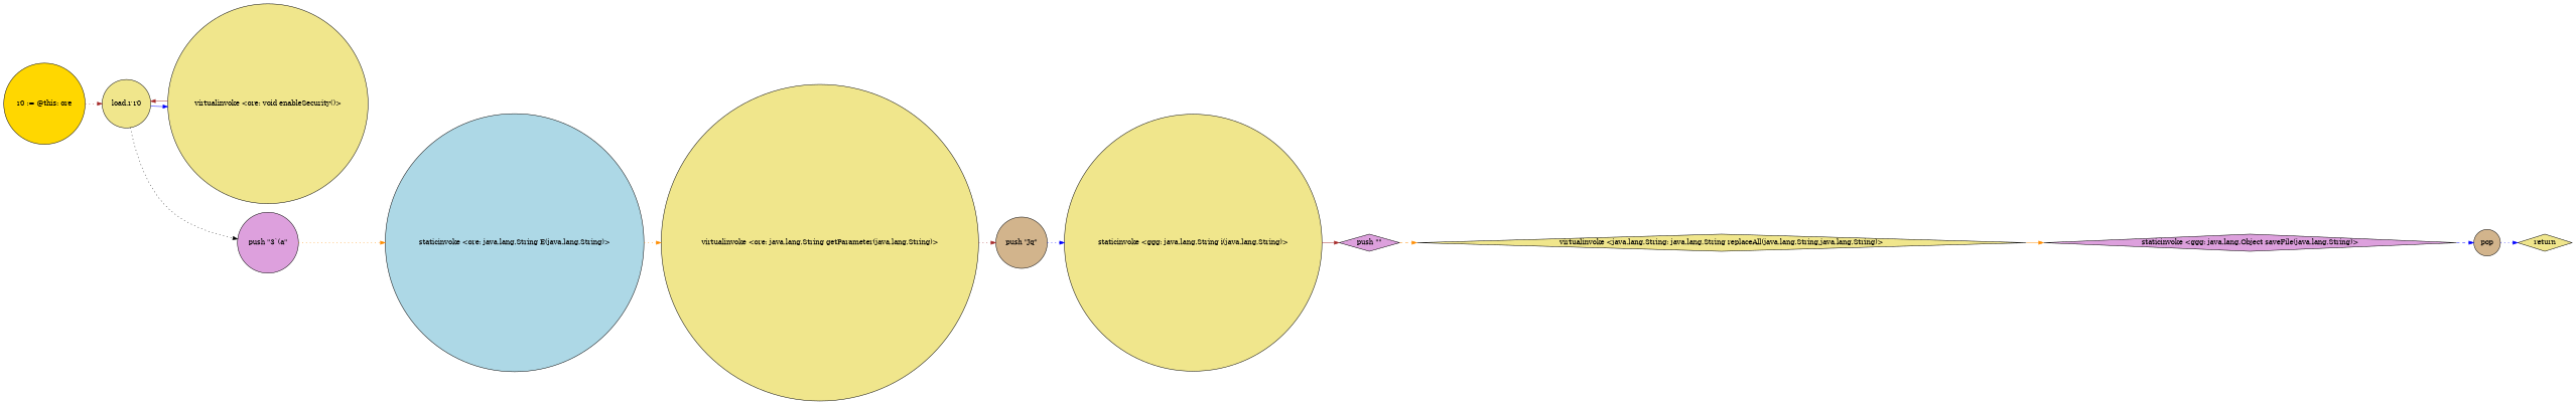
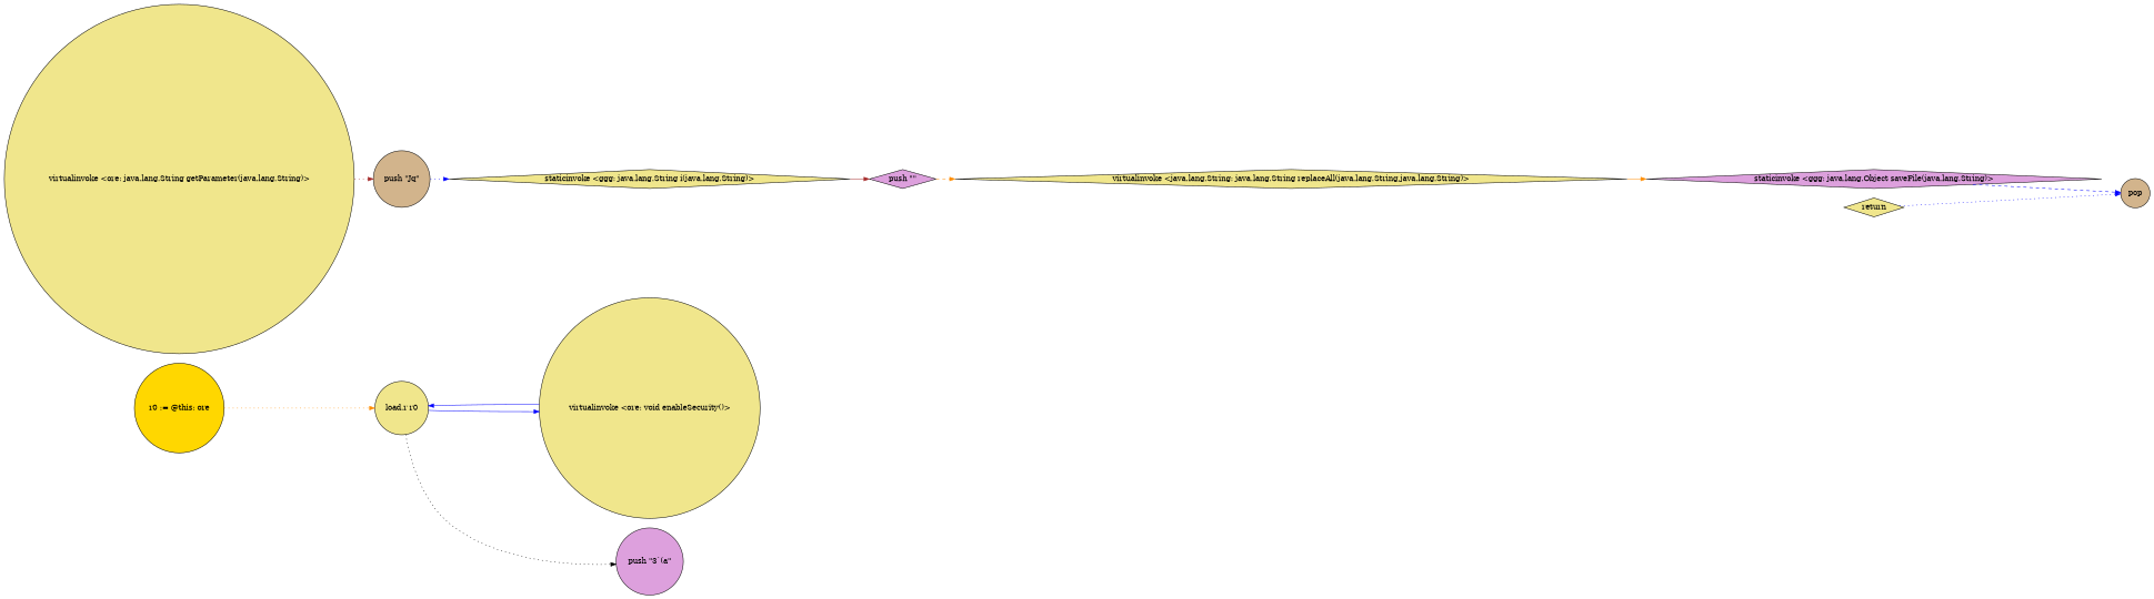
  digraph {
    rankdir=LR
    node [fillcolor=khaki shape=circle style=filled]
    edge [color=darkorange style=dotted]
    "r0 := @this: ore" [fillcolor=gold]
    "load.r r0"
    "virtualinvoke <ore: void enableSecurity()>"
    "push \"3`(a\"" [fillcolor=plum]
-   "staticinvoke <ore: java.lang.String E(java.lang.String)>" [fillcolor=lightblue]
    "virtualinvoke <ore: java.lang.String getParameter(java.lang.String)>"
    "push \"Jq\"" [fillcolor=tan]
-   "staticinvoke <ggg: java.lang.String i(java.lang.String)>"
+   "staticinvoke <ggg: java.lang.String i(java.lang.String)>" [shape=diamond]
    "push \"\"" [fillcolor=plum shape=diamond]
    "virtualinvoke <java.lang.String: java.lang.String replaceAll(java.lang.String,java.lang.String)>" [shape=diamond]
    "staticinvoke <ggg: java.lang.Object saveFile(java.lang.String)>" [fillcolor=plum shape=diamond]
    pop [fillcolor=tan]
    return [shape=diamond]
-   "r0 := @this: ore" -> "load.r r0" [color=brown]
+   "r0 := @this: ore" -> "load.r r0"
    "load.r r0" -> "virtualinvoke <ore: void enableSecurity()>" [color=blue style=solid]
    "load.r r0" -> "push \"3`(a\"" [color=black]
-   "virtualinvoke <ore: void enableSecurity()>" -> "load.r r0" [color=brown style=solid]
-   "push \"3`(a\"" -> "staticinvoke <ore: java.lang.String E(java.lang.String)>"
-   "staticinvoke <ore: java.lang.String E(java.lang.String)>" -> "virtualinvoke <ore: java.lang.String getParameter(java.lang.String)>"
+   "virtualinvoke <ore: void enableSecurity()>" -> "load.r r0" [color=blue style=solid]
    "virtualinvoke <ore: java.lang.String getParameter(java.lang.String)>" -> "push \"Jq\"" [color=brown]
    "push \"Jq\"" -> "staticinvoke <ggg: java.lang.String i(java.lang.String)>" [color=blue]
    "staticinvoke <ggg: java.lang.String i(java.lang.String)>" -> "push \"\"" [color=brown style=solid]
    "push \"\"" -> "virtualinvoke <java.lang.String: java.lang.String replaceAll(java.lang.String,java.lang.String)>" [style=dashed]
    "virtualinvoke <java.lang.String: java.lang.String replaceAll(java.lang.String,java.lang.String)>" -> "staticinvoke <ggg: java.lang.Object saveFile(java.lang.String)>" [style=solid]
    "staticinvoke <ggg: java.lang.Object saveFile(java.lang.String)>" -> pop [color=blue style=dashed]
-   pop -> return [color=blue]
+   return -> pop [color=blue]
  }
